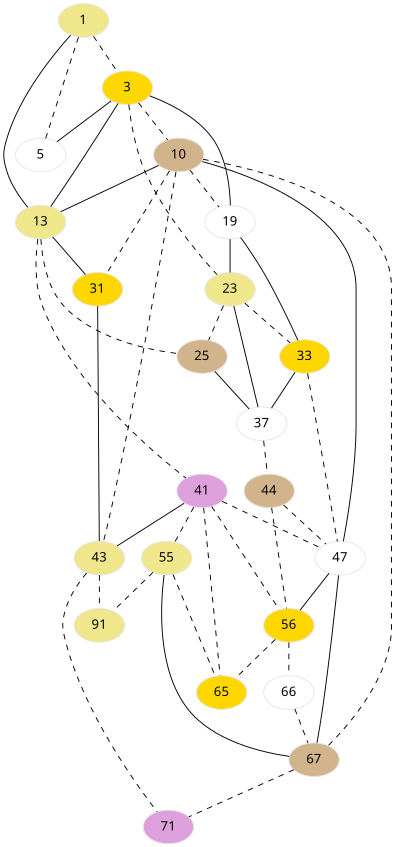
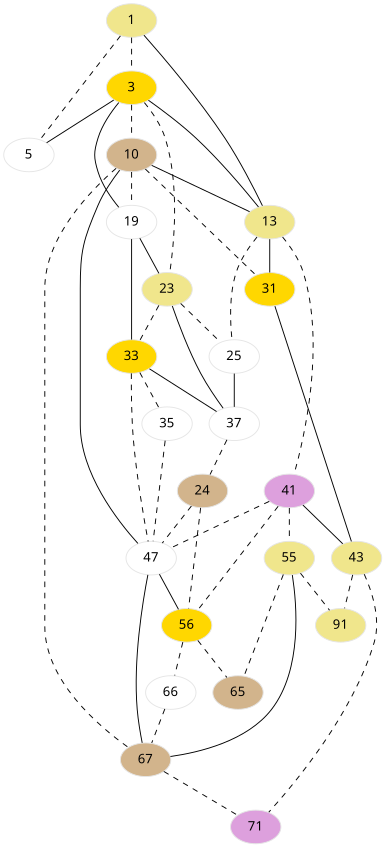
  graph {
    fontname="Noto Sans"
    node [color=gray90 fillcolor=khaki fontname="Noto Sans" style=filled]
    edge [fontname="Noto Sans" style=dashed]
    1 [super="+2+6"]
    3 [fillcolor=gold super="+4+8"]
    5 [fillcolor=white]
    13 [super="+22+14"]
    10 [fillcolor=tan super="+49+27+11"]
    19 [fillcolor=white super="+20+28"]
    23 [super="+24"]
    31 [fillcolor=gold super="+40"]
-   25 [fillcolor=tan]
+   25 [fillcolor=white]
    41 [fillcolor=plum super="+42+46"]
    43 [super="+51"]
    47 [fillcolor=white super="+50+48"]
    67 [fillcolor=tan super="+70+68"]
    33 [fillcolor=gold super="+36"]
    37 [fillcolor=white super="+38"]
+   35 [fillcolor=white]
    n17 [label=91]
    71 [fillcolor=plum]
    56 [fillcolor=gold super="+59+57"]
    55 [super="+60"]
-   65 [fillcolor=gold]
-   44 [fillcolor=tan super="+45"]
+   65 [fillcolor=tan]
+   44 [fillcolor=tan super="+45" label=24]
    66 [fillcolor=white]
    1 -- 3 [weight=2]
    1 -- 5
    1 -- 13 [style=solid]
    3 -- 5 [style=solid]
    3 -- 13 [style=solid]
    3 -- 10 [weight=2]
    3 -- 19 [style=solid weight=2]
    3 -- 23
    13 -- 31 [style=solid]
    13 -- 25
    13 -- 41
    10 -- 13 [style=solid]
    10 -- 19
    10 -- 31 [weight=2]
-   10 -- 43 [weight=2]
    10 -- 47 [style=solid]
    10 -- 67 [weight=2]
    19 -- 23 [style=solid]
    19 -- 33 [style=solid]
    23 -- 25
    23 -- 33
    23 -- 37 [style=solid]
    31 -- 43 [style=solid]
    25 -- 37 [style=solid]
    41 -- 43 [style=solid]
    41 -- 47
    41 -- 56
    41 -- 55 [weight=2]
-   41 -- 65
    43 -- n17
    43 -- 71
    47 -- 67 [style=solid]
    47 -- 56 [style=solid]
    67 -- 71
    33 -- 47
    33 -- 37 [style=solid]
+   33 -- 35
    37 -- 44
+   35 -- 47
    56 -- 65
    56 -- 66 [weight=2]
    55 -- 67 [style=solid]
    55 -- n17
    55 -- 65
    44 -- 47
    44 -- 56
    66 -- 67
  }
